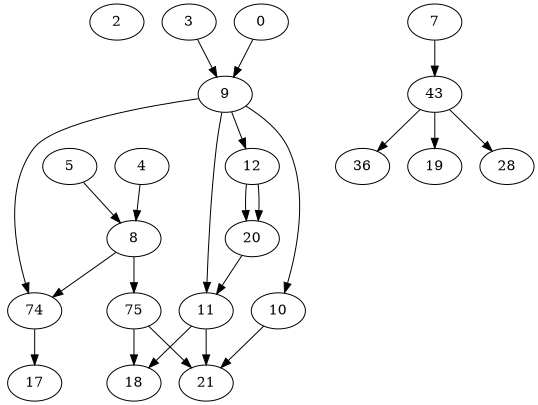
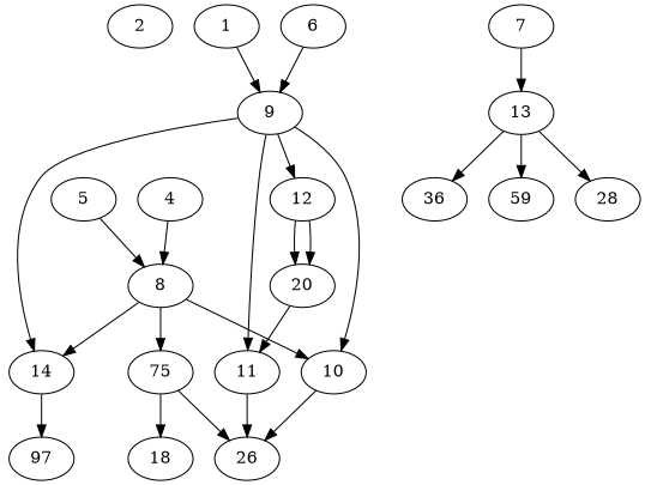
  digraph {
    node [alpha=0.13]
    2 [alpha=0.07 expect_size=518675732045998]
-   3 [alpha=0.15 expect_size=201724871670342090752]
+   3 [alpha=0.15 expect_size=201724871670342090752 label=1]
    9 [alpha=0.15 expect_size=167492773033555296]
    7 [expect_size=210814092309303]
-   13 [alpha=0.14 expect_size=3782127914116448256 label=43]
+   13 [alpha=0.14 expect_size=3782127914116448256]
    10 [alpha=0.16 expect_size=9840980554373796]
-   14 [alpha=0.14 expect_size=77509463890966085632 label=74]
+   14 [alpha=0.14 expect_size=77509463890966085632]
    11 [alpha=0.02 expect_size=24340949391154304]
    12 [alpha=0.11 expect_size=49183745250577874944]
    n10 [expect_size=24334217301323424 label=36]
-   19 [alpha=0.04 expect_size=8464351869786159]
+   19 [alpha=0.04 expect_size=8464351869786159 label=59]
    n12 [alpha=0.14 expect_size=140616786778682 label=28]
-   21 [alpha=0.01 expect_size=31310736871206682624]
-   17 [alpha=0.11 expect_size=229210340046697600]
+   21 [alpha=0.01 expect_size=31310736871206682624 label=26]
+   17 [alpha=0.11 expect_size=229210340046697600 label=97]
    18 [alpha=0.10 expect_size=7137811200640811008]
    20 [expect_size=148883187871247424]
    4 [alpha=0.00 expect_size=174000470805088043008]
    8 [alpha=0.17 expect_size=247928575233321728]
    n19 [alpha=0.02 expect_size=1923352207015681 label=75]
    5 [alpha=0.12 expect_size=271797112407064576]
-   6 [alpha=0.03 expect_size=4659127248687822 label=0]
+   6 [alpha=0.03 expect_size=4659127248687822]
    3 -> 9
    9 -> 10
    9 -> 14
    9 -> 11
    9 -> 12
    7 -> 13
    13 -> n10
    13 -> 19
    13 -> n12
    10 -> 21
    14 -> 17
    11 -> 21
-   11 -> 18
    12 -> 20
    12 -> 20
    20 -> 11
    4 -> 8
+   8 -> 10
    8 -> 14
    8 -> n19
    n19 -> 21
    n19 -> 18
    5 -> 8
    6 -> 9
  }
